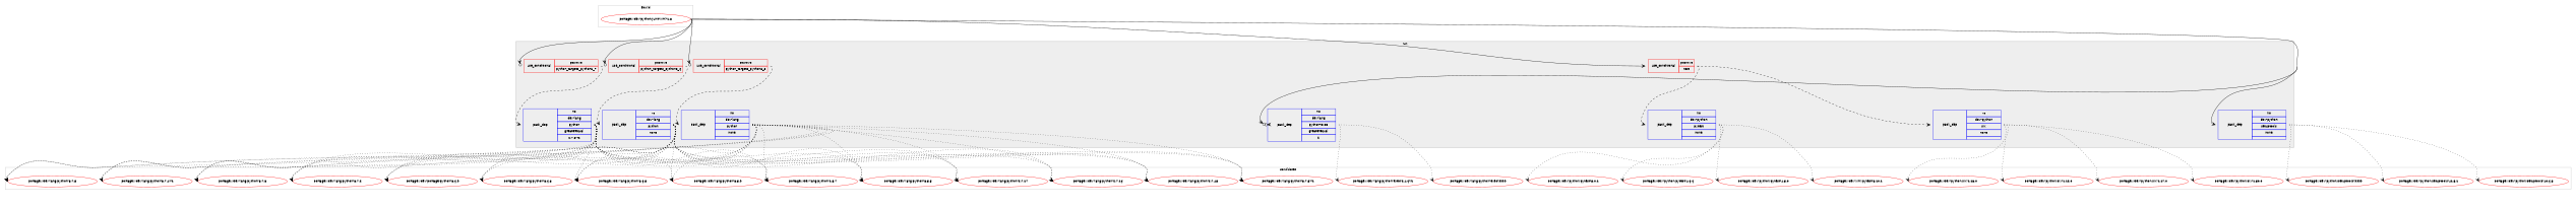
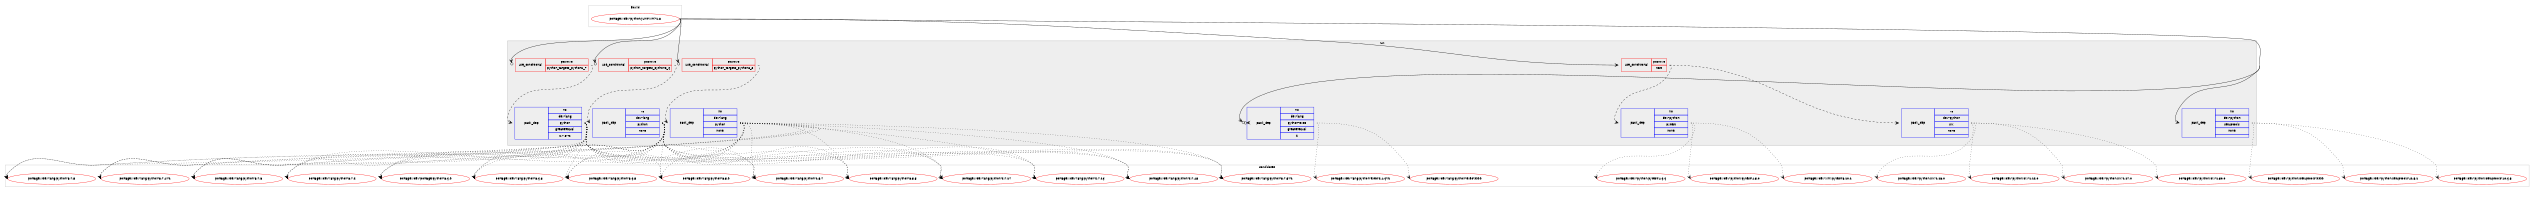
  digraph {
    compound=true
    concentrate=true
    fontname=Helvetica
    fontsize=10
    newrank=true
    rankdir=TB
    ranksep=1.5
    node [color=red fontname=Helvetica fontsize=10]
    edge [arrowhead=vee headport=w style=dotted tailport=e weight=100]
    n1 [label="portage://dev-python/junit-xml-1.8" width=4]
    n2 [color=blue label=<<TABLE BORDER="0" CELLBORDER="1" CELLSPACING="0" CELLPADDING="4" WIDTH="220"><TR><TD ROWSPAN="6" CELLPADDING="30">pack_dep</TD></TR><TR><TD WIDTH="110">no</TD></TR><TR><TD>dev-python</TD></TR><TR><TD>pytest</TD></TR><TR><TD>none</TD></TR><TR><TD></TD></TR></TABLE>> shape=none]
    n3 [color=blue label=<<TABLE BORDER="0" CELLBORDER="1" CELLSPACING="0" CELLPADDING="4" WIDTH="220"><TR><TD ROWSPAN="6" CELLPADDING="30">pack_dep</TD></TR><TR><TD WIDTH="110">no</TD></TR><TR><TD>dev-python</TD></TR><TR><TD>six</TD></TR><TR><TD>none</TD></TR><TR><TD></TD></TR></TABLE>> shape=none]
    n4 [label=<<TABLE BORDER="0" CELLBORDER="1" CELLSPACING="0" CELLPADDING="4"><TR><TD ROWSPAN="3" CELLPADDING="10">use_conditional</TD></TR><TR><TD>positive</TD></TR><TR><TD>test</TD></TR></TABLE>> shape=none]
    n5 [color=blue label=<<TABLE BORDER="0" CELLBORDER="1" CELLSPACING="0" CELLPADDING="4" WIDTH="220"><TR><TD ROWSPAN="6" CELLPADDING="30">pack_dep</TD></TR><TR><TD WIDTH="110">no</TD></TR><TR><TD>dev-python</TD></TR><TR><TD>setuptools</TD></TR><TR><TD>none</TD></TR><TR><TD></TD></TR></TABLE>> shape=none]
    n6 [color=blue label=<<TABLE BORDER="0" CELLBORDER="1" CELLSPACING="0" CELLPADDING="4" WIDTH="220"><TR><TD ROWSPAN="6" CELLPADDING="30">pack_dep</TD></TR><TR><TD WIDTH="110">no</TD></TR><TR><TD>dev-lang</TD></TR><TR><TD>python</TD></TR><TR><TD>greaterequal</TD></TR><TR><TD>2.7.5-r2</TD></TR></TABLE>> shape=none]
    n7 [label=<<TABLE BORDER="0" CELLBORDER="1" CELLSPACING="0" CELLPADDING="4"><TR><TD ROWSPAN="3" CELLPADDING="10">use_conditional</TD></TR><TR><TD>positive</TD></TR><TR><TD>python_targets_python2_7</TD></TR></TABLE>> shape=none]
    n8 [color=blue label=<<TABLE BORDER="0" CELLBORDER="1" CELLSPACING="0" CELLPADDING="4" WIDTH="220"><TR><TD ROWSPAN="6" CELLPADDING="30">pack_dep</TD></TR><TR><TD WIDTH="110">no</TD></TR><TR><TD>dev-lang</TD></TR><TR><TD>python</TD></TR><TR><TD>none</TD></TR><TR><TD></TD></TR></TABLE>> shape=none]
    n9 [label=<<TABLE BORDER="0" CELLBORDER="1" CELLSPACING="0" CELLPADDING="4"><TR><TD ROWSPAN="3" CELLPADDING="10">use_conditional</TD></TR><TR><TD>positive</TD></TR><TR><TD>python_targets_python3_5</TD></TR></TABLE>> shape=none]
    n10 [color=blue label=<<TABLE BORDER="0" CELLBORDER="1" CELLSPACING="0" CELLPADDING="4" WIDTH="220"><TR><TD ROWSPAN="6" CELLPADDING="30">pack_dep</TD></TR><TR><TD WIDTH="110">no</TD></TR><TR><TD>dev-lang</TD></TR><TR><TD>python</TD></TR><TR><TD>none</TD></TR><TR><TD></TD></TR></TABLE>> shape=none]
    n11 [label=<<TABLE BORDER="0" CELLBORDER="1" CELLSPACING="0" CELLPADDING="4"><TR><TD ROWSPAN="3" CELLPADDING="10">use_conditional</TD></TR><TR><TD>positive</TD></TR><TR><TD>python_targets_python3_6</TD></TR></TABLE>> shape=none]
    n12 [color=blue label=<<TABLE BORDER="0" CELLBORDER="1" CELLSPACING="0" CELLPADDING="4" WIDTH="220"><TR><TD ROWSPAN="6" CELLPADDING="30">pack_dep</TD></TR><TR><TD WIDTH="110">no</TD></TR><TR><TD>dev-lang</TD></TR><TR><TD>python-exec</TD></TR><TR><TD>greaterequal</TD></TR><TR><TD>2</TD></TR></TABLE>> shape=none]
    n13 [label="portage://dev-xml/pytest-3.10.1" width=4]
    n14 [label="portage://dev-python/pytest-4.5.0" width=4]
    n15 [label="portage://dev-python/pytest-4.6.6" width=4]
-   n16 [label="portage://dev-python/pytest-5.0.1" width=4]
    n17 [label="portage://dev-python/six-1.50.0" width=4]
    n18 [label="portage://dev-python/six-1.17.0" width=4]
    n19 [label="portage://dev-python/six-1.12.0" width=4]
    n20 [label="portage://dev-python/six-1.13.0" width=4]
    n21 [label="portage://dev-python/setuptools-40.6.3" width=4]
    n22 [label="portage://dev-python/setuptools-41.5.1" width=4]
    n23 [label="portage://dev-python/setuptools-9999" width=4]
    n24 [label="portage://dev-lang/python-2.7.45" width=4]
    n25 [label="portage://dev-lang/python-2.7.16" width=4]
    n26 [label="portage://dev-lang/python-2.7.17" width=4]
    n27 [label="portage://dev-lang/python-3.5.5" width=4]
    n28 [label="portage://dev-lang/python-1.5.7" width=4]
    n29 [label="portage://dev-lang/python-3.5.9" width=4]
    n30 [label="portage://dev-lang/python-3.6.5" width=4]
    n31 [label="portage://dev-lang/python-3.6.8" width=4]
    n32 [label="portage://dev-portage/python-3.6.9" width=4]
    n33 [label="portage://dev-lang/python-3.7.2" width=4]
    n34 [label="portage://dev-lang/python-3.7.3" width=4]
    n35 [label="portage://dev-lang/python-3.7.4-r1" width=4]
    n36 [label="portage://dev-lang/python-3.7.5" width=4]
    n37 [label="portage://dev-lang/python-3.7.5-r1" width=4]
    n38 [label="portage://dev-lang/python-exec-2.4.6-r1" width=4]
    n39 [label="portage://dev-lang/python-exec-9999" width=4]
    subgraph cluster_1 {
      color=gray
      label=<<i>ebuild</i>>
      rank=same
      n1
    }
    subgraph cluster_2 {
      color=gray
      label=<<i>dependencies</i>>
      subgraph cluster_3 {
        color=gray
        fillcolor="#eeeeee"
        label=<<i>compile</i>>
        style=filled
        subgraph sub_4 {
          color=gray
          fillcolor="#eeeeee"
          label=<<i>compile</i>>
          style=filled
          n4
          subgraph sub_5 {
            color=gray
            fillcolor="#eeeeee"
            label=<<i>compile</i>>
            style=filled
            n2
          }
          subgraph sub_6 {
            color=gray
            fillcolor="#eeeeee"
            label=<<i>compile</i>>
            style=filled
            n3
          }
        }
        subgraph sub_7 {
          color=gray
          fillcolor="#eeeeee"
          label=<<i>compile</i>>
          style=filled
          n5
        }
      }
      subgraph cluster_8 {
        color=gray
        fillcolor="#eeeeee"
        label=<<i>compile and run</i>>
        style=filled
        subgraph sub_9 {
          color=gray
          fillcolor="#eeeeee"
          label=<<i>compile and run</i>>
          style=filled
          n7
          subgraph sub_10 {
            color=gray
            fillcolor="#eeeeee"
            label=<<i>compile and run</i>>
            style=filled
            n6
          }
        }
        subgraph sub_11 {
          color=gray
          fillcolor="#eeeeee"
          label=<<i>compile and run</i>>
          style=filled
          n9
          subgraph sub_12 {
            color=gray
            fillcolor="#eeeeee"
            label=<<i>compile and run</i>>
            style=filled
            n8
          }
        }
        subgraph sub_13 {
          color=gray
          fillcolor="#eeeeee"
          label=<<i>compile and run</i>>
          style=filled
          n11
          subgraph sub_14 {
            color=gray
            fillcolor="#eeeeee"
            label=<<i>compile and run</i>>
            style=filled
            n10
          }
        }
        subgraph sub_15 {
          color=gray
          fillcolor="#eeeeee"
          label=<<i>compile and run</i>>
          style=filled
          n12
        }
      }
      subgraph cluster_16 {
        color=gray
        fillcolor="#eeeeee"
        label=<<i>run</i>>
        style=filled
      }
    }
    subgraph cluster_17 {
      color=gray
      label=<<i>candidates</i>>
      rank=same
      subgraph sub_18 {
        color=black
        label=<<i>candidates</i>>
        nodesep=1
        rank=same
        n13
        n14
        n15
-       n16
      }
      subgraph sub_19 {
        color=black
        label=<<i>candidates</i>>
        nodesep=1
        rank=same
        n17
        n18
        n19
        n20
      }
      subgraph sub_20 {
        color=black
        label=<<i>candidates</i>>
        nodesep=1
        rank=same
        n21
        n22
        n23
      }
      subgraph sub_21 {
        color=black
        label=<<i>candidates</i>>
        nodesep=1
        rank=same
        n24
        n25
        n26
        n27
        n28
        n29
        n30
        n31
        n32
        n33
        n34
        n35
        n36
        n37
      }
      subgraph sub_22 {
        color=black
        label=<<i>candidates</i>>
        nodesep=1
        rank=same
        n24
        n25
        n26
        n27
        n28
        n29
        n30
        n31
        n32
        n33
        n34
        n35
        n36
        n37
      }
      subgraph sub_23 {
        color=black
        label=<<i>candidates</i>>
        nodesep=1
        rank=same
        n24
        n25
        n26
        n27
        n28
        n29
        n30
        n31
        n32
        n33
        n34
        n35
        n36
        n37
      }
      subgraph sub_24 {
        color=black
        label=<<i>candidates</i>>
        nodesep=1
        rank=same
        n38
        n39
      }
    }
    n1 -> n4 [style=solid weight=20]
    n1 -> n5 [style=solid weight=20]
    n1 -> n7 [arrowhead=odotvee style=solid weight=20]
    n1 -> n9 [arrowhead=odotvee style=solid weight=20]
    n1 -> n11 [arrowhead=odotvee style=solid weight=20]
    n1 -> n12 [arrowhead=odotvee style=solid weight=20]
    n2 -> n13
    n2 -> n14
    n2 -> n15
-   n2 -> n16
    n3 -> n17
    n3 -> n18
    n3 -> n19
    n3 -> n20
    n4 -> n2 [style=dashed weight=20]
    n4 -> n3 [style=dashed weight=20]
    n5 -> n21
    n5 -> n22
    n5 -> n23
    n6 -> n24
    n6 -> n25
    n6 -> n26
    n6 -> n27
    n6 -> n28
    n6 -> n29
    n6 -> n30
    n6 -> n31
    n6 -> n32
    n6 -> n33
    n6 -> n34
    n6 -> n35
    n6 -> n36
    n6 -> n37
    n7 -> n6 [style=dashed weight=20]
    n8 -> n24
    n8 -> n25
    n8 -> n26
    n8 -> n27
    n8 -> n28
    n8 -> n29
    n8 -> n30
    n8 -> n31
    n8 -> n32
    n8 -> n33
    n8 -> n34
    n8 -> n35
    n8 -> n36
    n8 -> n37
    n9 -> n8 [style=dashed weight=20]
    n10 -> n24
    n10 -> n25
    n10 -> n26
    n10 -> n27
    n10 -> n28
    n10 -> n29
    n10 -> n30
    n10 -> n31
    n10 -> n32
    n10 -> n33
    n10 -> n34
    n10 -> n35
    n10 -> n36
    n10 -> n37
    n11 -> n10 [style=dashed weight=20]
    n12 -> n38
    n12 -> n39
  }
